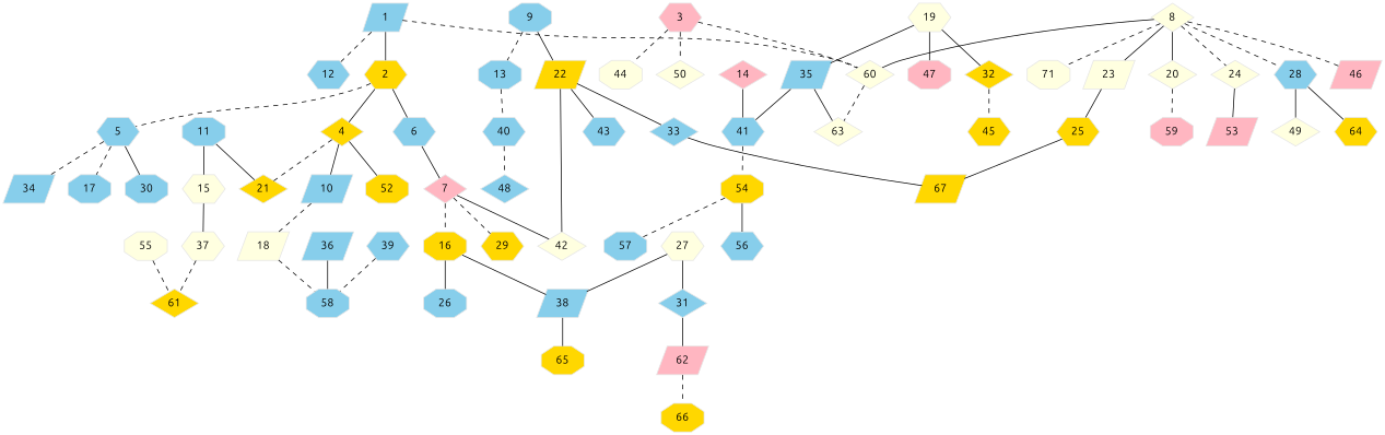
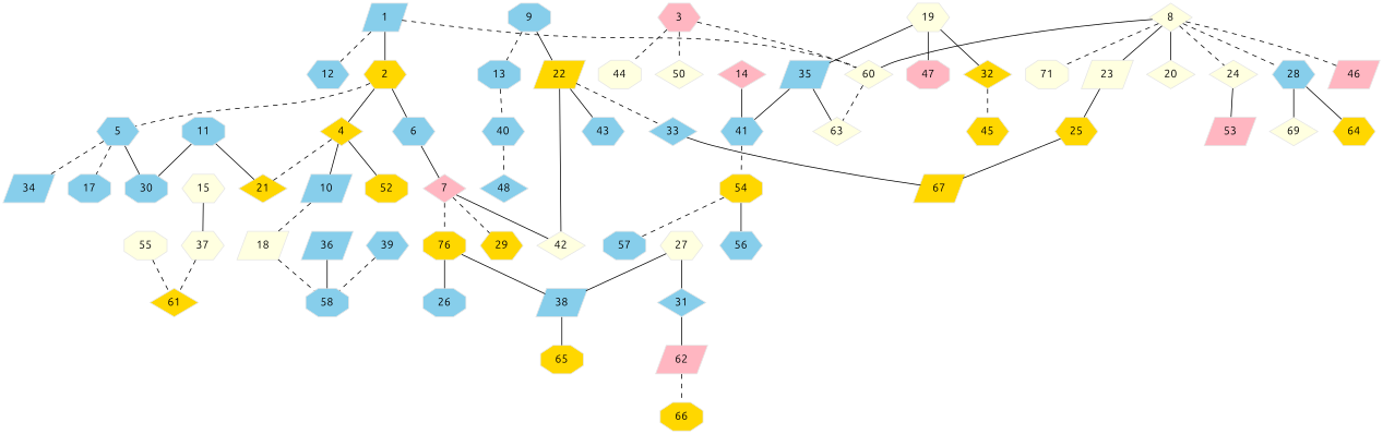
  graph {
    fontname=Ubuntu
    node [color=gray90 fillcolor=skyblue fontname=Ubuntu shape=hexagon style=filled]
    edge [fontname=Ubuntu style=solid weight=1.0]
    1 [shape=parallelogram]
    2 [fillcolor=gold]
    12
    60 [fillcolor=lightyellow shape=diamond]
    4 [fillcolor=gold shape=diamond]
    5
    6
    22 [fillcolor=gold shape=parallelogram]
    42 [fillcolor=lightyellow shape=diamond]
    33 [shape=diamond]
    43
    63 [fillcolor=lightyellow shape=diamond]
    10 [shape=parallelogram]
    21 [fillcolor=gold shape=diamond]
    52 [fillcolor=gold shape=octagon]
    17 [shape=octagon]
    30 [shape=octagon]
    34 [shape=parallelogram]
    7 [fillcolor=lightpink shape=diamond]
    3 [fillcolor=lightpink]
    44 [fillcolor=lightyellow shape=octagon]
    50 [fillcolor=lightyellow shape=diamond]
    18 [fillcolor=lightyellow shape=parallelogram]
-   16 [fillcolor=gold shape=octagon]
+   16 [fillcolor=gold shape=octagon label=76]
    29 [fillcolor=gold]
    26 [shape=octagon]
    38 [shape=parallelogram]
    8 [fillcolor=lightyellow shape=diamond]
    20 [fillcolor=lightyellow shape=diamond]
    23 [fillcolor=lightyellow shape=parallelogram]
    24 [fillcolor=lightyellow shape=diamond]
    28
    46 [fillcolor=lightpink shape=parallelogram]
    n34 [fillcolor=lightyellow label=71 shape=octagon]
-   59 [fillcolor=lightpink shape=octagon]
    25 [fillcolor=gold]
    53 [fillcolor=lightpink shape=parallelogram]
-   49 [fillcolor=lightyellow shape=diamond]
+   49 [fillcolor=lightyellow shape=diamond label=69]
    64 [fillcolor=gold]
    9 [shape=octagon]
    13 [shape=octagon]
    40
    58 [shape=octagon]
    11 [shape=octagon]
    15 [fillcolor=lightyellow]
    37 [fillcolor=lightyellow]
    48 [shape=diamond]
    14 [fillcolor=lightpink shape=diamond]
    41
    54 [fillcolor=gold shape=octagon]
    61 [fillcolor=gold shape=diamond]
    65 [fillcolor=gold shape=octagon]
    19 [fillcolor=lightyellow]
    32 [fillcolor=gold shape=diamond]
    35 [shape=parallelogram]
    47 [fillcolor=lightpink shape=octagon]
    45 [fillcolor=gold]
    67 [fillcolor=gold shape=parallelogram]
    27 [fillcolor=lightyellow]
    31 [shape=diamond]
    62 [fillcolor=lightpink shape=parallelogram]
    66 [fillcolor=gold shape=octagon]
    36 [shape=parallelogram]
    39
    56
    57 [shape=octagon]
    55 [fillcolor=lightyellow shape=octagon]
    1 -- 2
    1 -- 12 [style=dashed]
    1 -- 60 [style=dashed]
    2 -- 4
    2 -- 5 [style=dashed]
    2 -- 6
    60 -- 63 [style=dashed]
    4 -- 10
    4 -- 21 [style=dashed]
    4 -- 52
    5 -- 17 [style=dashed]
    5 -- 30
    5 -- 34 [style=dashed]
    6 -- 7
    22 -- 42
-   22 -- 33
+   22 -- 33 [style=dashed]
    22 -- 43
    33 -- 67
    10 -- 18 [style=dashed]
    7 -- 42
    7 -- 16 [style=dashed]
    7 -- 29 [style=dashed]
    3 -- 60 [style=dashed]
    3 -- 44 [style=dashed]
    3 -- 50 [style=dashed]
    18 -- 58 [style=dashed]
    16 -- 26
    16 -- 38
    38 -- 65
    8 -- 60
    8 -- 20
    8 -- 23
    8 -- 24 [style=dashed]
    8 -- 28 [style=dashed]
    8 -- 46 [style=dashed]
    8 -- n34 [style=dashed]
-   20 -- 59 [style=dashed]
    23 -- 25
    24 -- 53
    28 -- 49
    28 -- 64
    25 -- 67
    9 -- 22
    9 -- 13 [style=dashed]
    13 -- 40 [style=dashed]
    40 -- 48 [style=dashed]
    11 -- 21
-   11 -- 15
+   11 -- 30
    15 -- 37
    37 -- 61 [style=dashed]
    14 -- 41
    41 -- 54 [style=dashed]
    54 -- 56
    54 -- 57 [style=dashed]
    19 -- 32
    19 -- 35
    19 -- 47
    32 -- 45 [style=dashed]
    35 -- 63
    35 -- 41
    27 -- 38
    27 -- 31
    31 -- 62
    62 -- 66 [style=dashed]
    36 -- 58
    39 -- 58 [style=dashed]
    55 -- 61 [style=dashed]
  }
